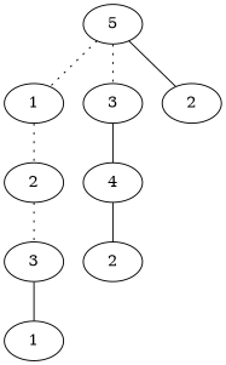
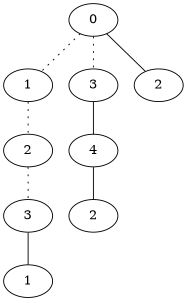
  graph {
-   n1 [label=5]
+   n1 [label=0]
    n2 [label=1]
    n3 [label=3]
    n4 [label=2]
    n5 [label=2]
    n6 [label=3]
    n7 [label=1]
    n8 [label=4]
    n9 [label=2]
    n1 -- n2 [style=dotted]
    n1 -- n3 [style=dotted]
    n1 -- n4
    n2 -- n5 [style=dotted]
    n3 -- n8
    n5 -- n6 [style=dotted]
    n6 -- n7
    n8 -- n9
  }
